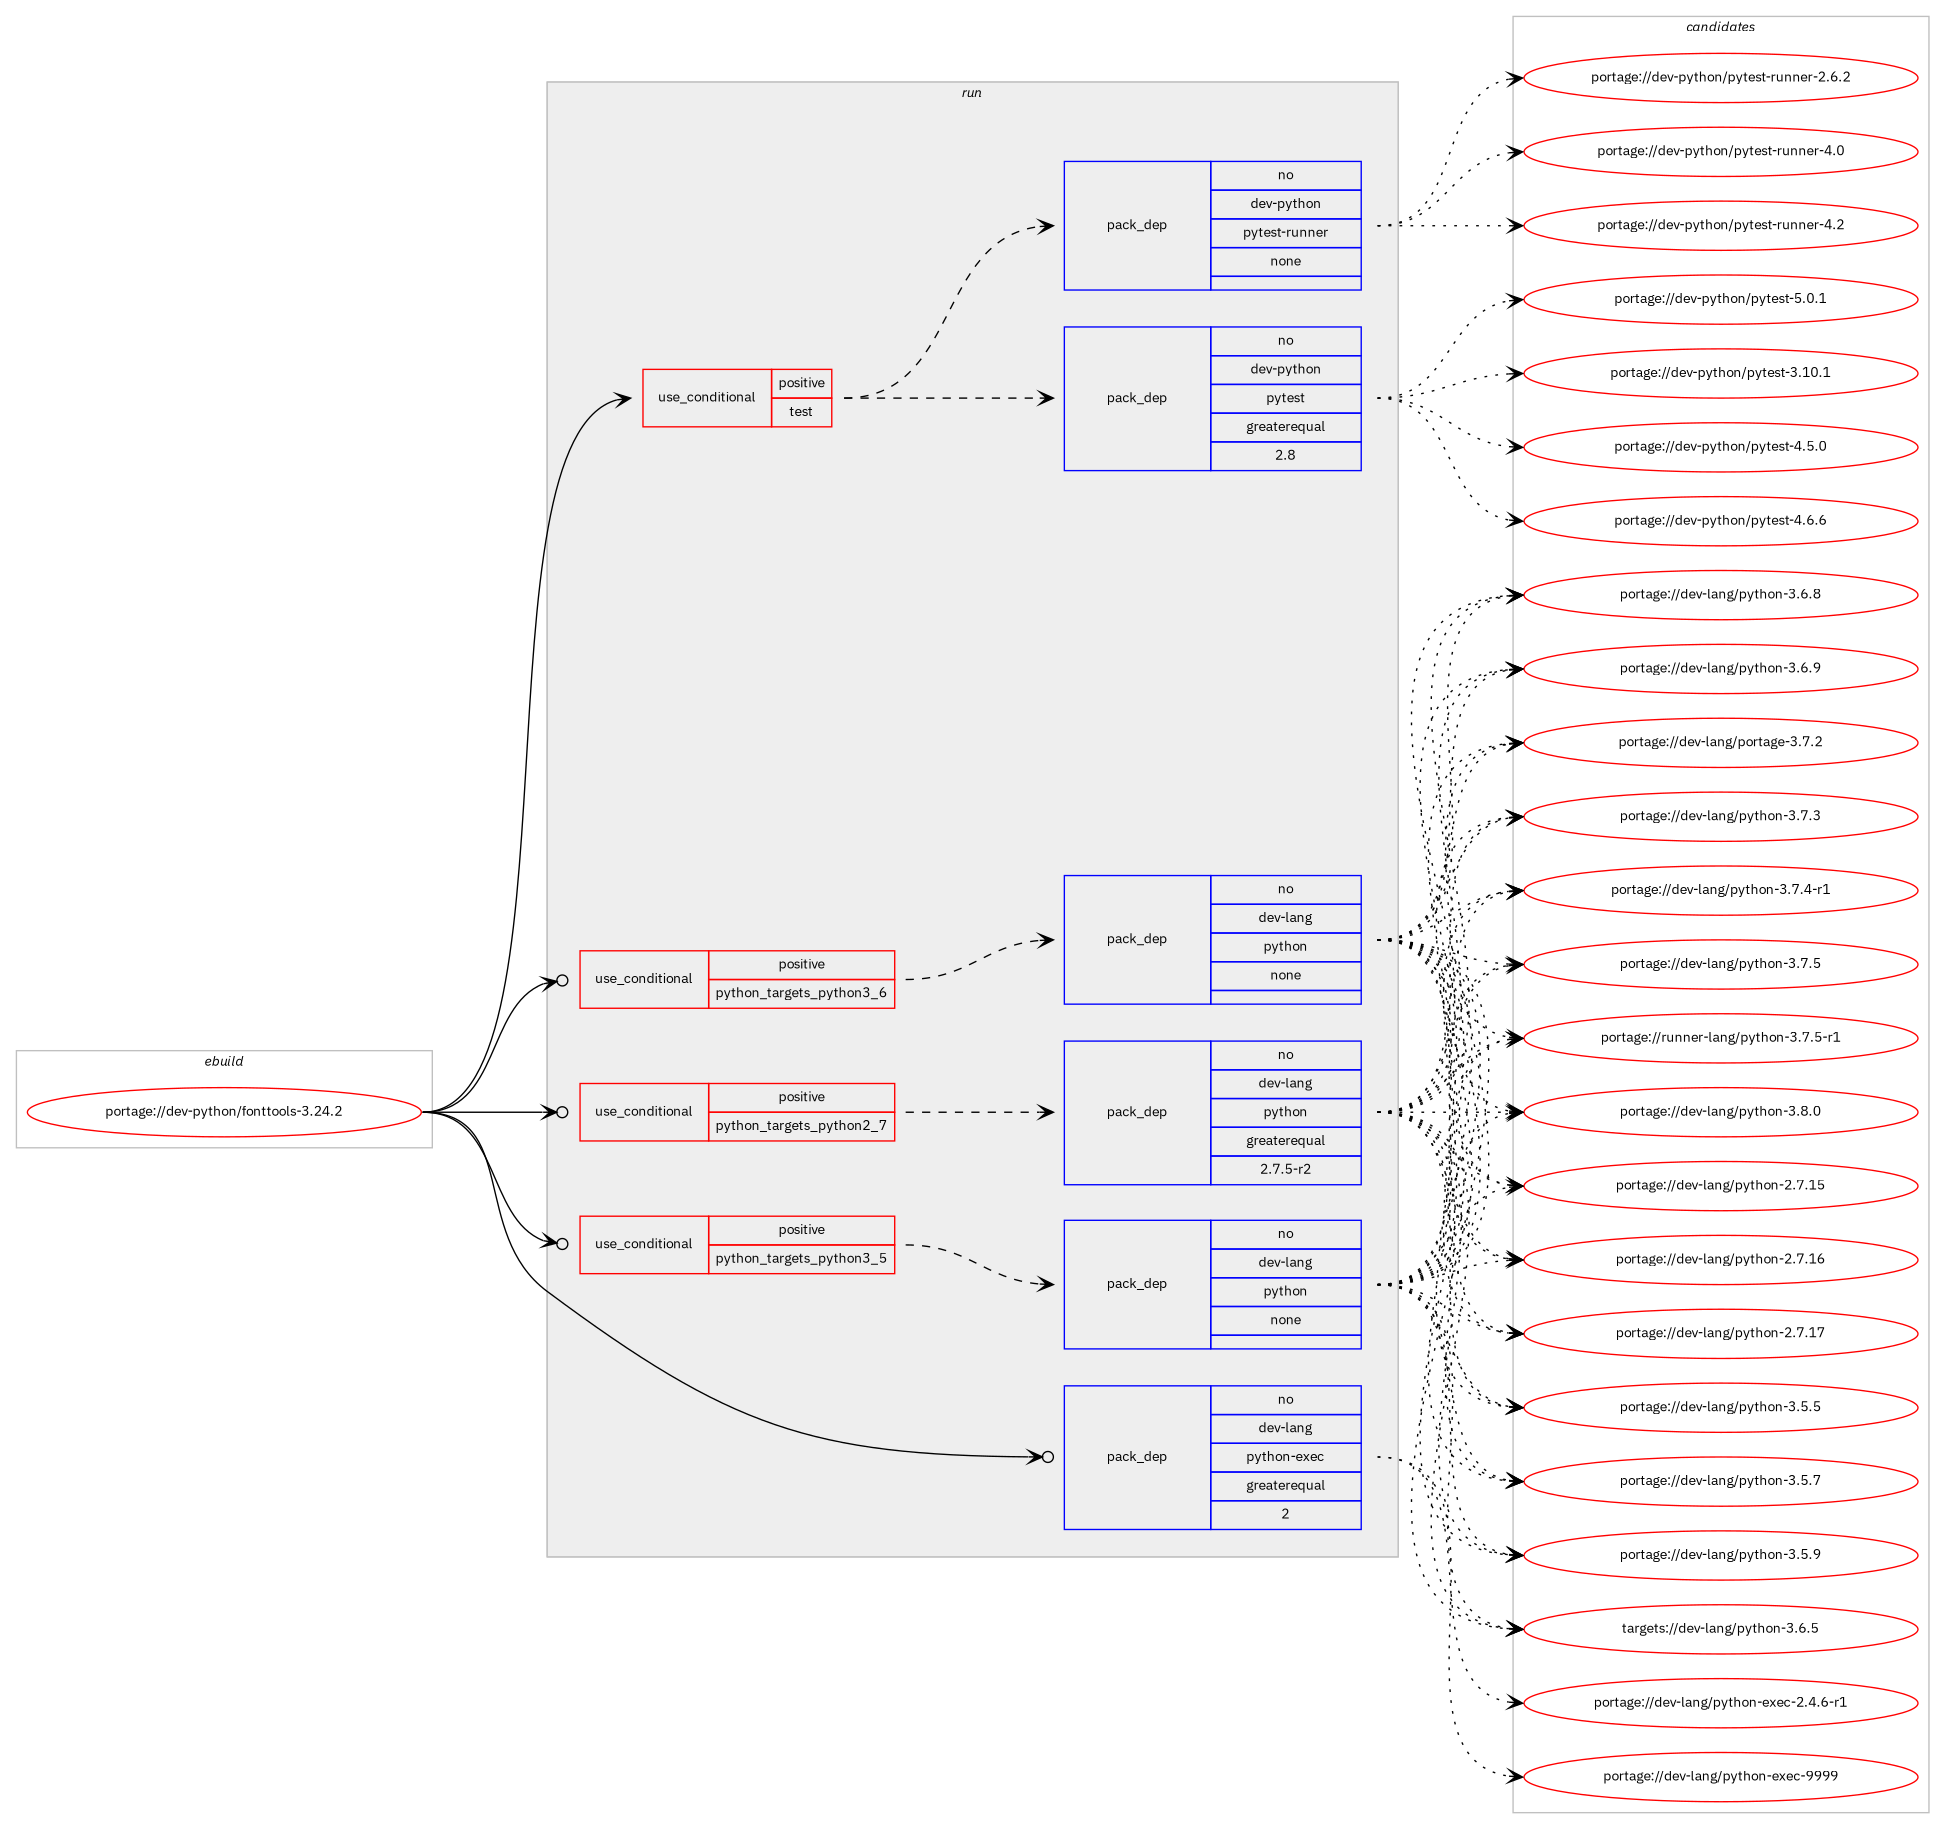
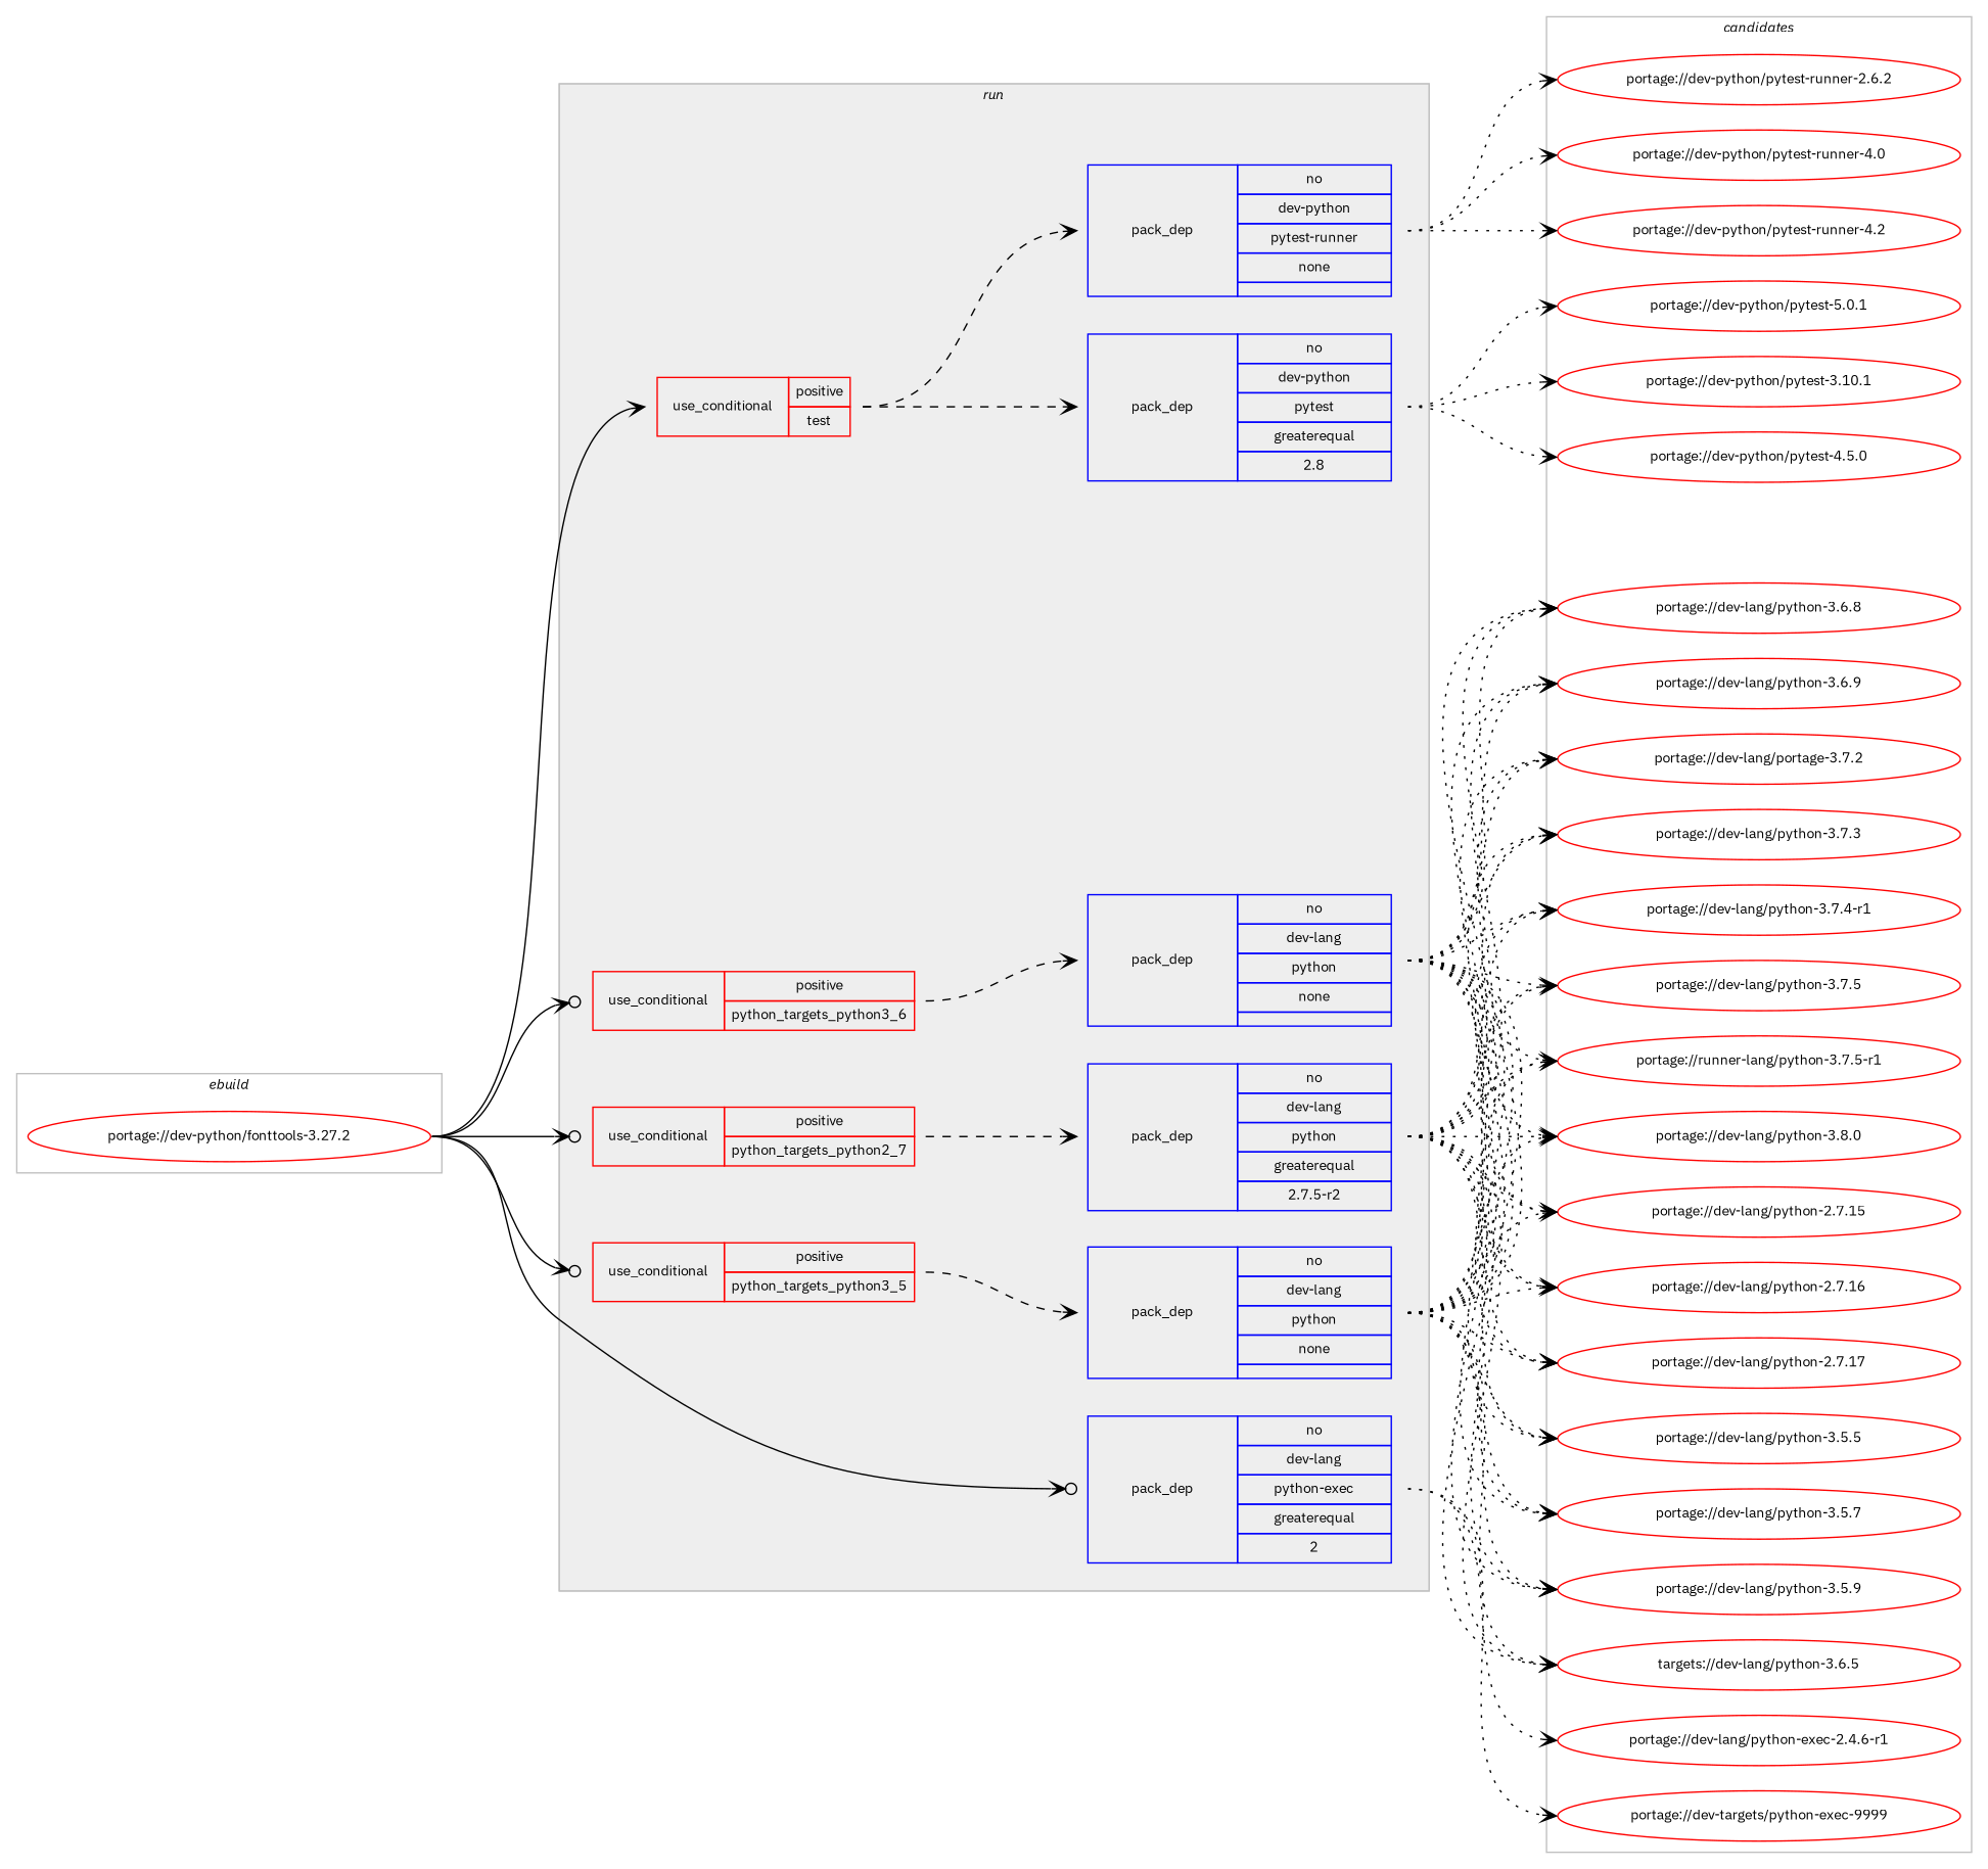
  digraph {
    compound=true
    concentrate=true
    fontname="IBM Plex Sans"
    fontsize=10
    newrank=true
    rankdir=LR
    ranksep=1.5
    node [color=red fontname="IBM Plex Sans" fontsize=10]
    edge [arrowhead=vee fontname="IBM Plex Sans" headport=w style=dotted tailport=e weight=100]
-   n1 [label="portage://dev-python/fonttools-3.24.2" width=4]
+   n1 [label="portage://dev-python/fonttools-3.27.2" width=4]
    n2 [color=blue label=<<TABLE BORDER="0" CELLBORDER="1" CELLSPACING="0" CELLPADDING="4" WIDTH="220"><TR><TD ROWSPAN="6" CELLPADDING="30">pack_dep</TD></TR><TR><TD WIDTH="110">no</TD></TR><TR><TD>dev-python</TD></TR><TR><TD>pytest</TD></TR><TR><TD>greaterequal</TD></TR><TR><TD>2.8</TD></TR></TABLE>> shape=none]
    n3 [color=blue label=<<TABLE BORDER="0" CELLBORDER="1" CELLSPACING="0" CELLPADDING="4" WIDTH="220"><TR><TD ROWSPAN="6" CELLPADDING="30">pack_dep</TD></TR><TR><TD WIDTH="110">no</TD></TR><TR><TD>dev-python</TD></TR><TR><TD>pytest-runner</TD></TR><TR><TD>none</TD></TR><TR><TD></TD></TR></TABLE>> shape=none]
    n4 [label=<<TABLE BORDER="0" CELLBORDER="1" CELLSPACING="0" CELLPADDING="4"><TR><TD ROWSPAN="3" CELLPADDING="10">use_conditional</TD></TR><TR><TD>positive</TD></TR><TR><TD>test</TD></TR></TABLE>> shape=none]
    n5 [color=blue label=<<TABLE BORDER="0" CELLBORDER="1" CELLSPACING="0" CELLPADDING="4" WIDTH="220"><TR><TD ROWSPAN="6" CELLPADDING="30">pack_dep</TD></TR><TR><TD WIDTH="110">no</TD></TR><TR><TD>dev-lang</TD></TR><TR><TD>python-exec</TD></TR><TR><TD>greaterequal</TD></TR><TR><TD>2</TD></TR></TABLE>> shape=none]
    n6 [color=blue label=<<TABLE BORDER="0" CELLBORDER="1" CELLSPACING="0" CELLPADDING="4" WIDTH="220"><TR><TD ROWSPAN="6" CELLPADDING="30">pack_dep</TD></TR><TR><TD WIDTH="110">no</TD></TR><TR><TD>dev-lang</TD></TR><TR><TD>python</TD></TR><TR><TD>greaterequal</TD></TR><TR><TD>2.7.5-r2</TD></TR></TABLE>> shape=none]
    n7 [label=<<TABLE BORDER="0" CELLBORDER="1" CELLSPACING="0" CELLPADDING="4"><TR><TD ROWSPAN="3" CELLPADDING="10">use_conditional</TD></TR><TR><TD>positive</TD></TR><TR><TD>python_targets_python2_7</TD></TR></TABLE>> shape=none]
    n8 [color=blue label=<<TABLE BORDER="0" CELLBORDER="1" CELLSPACING="0" CELLPADDING="4" WIDTH="220"><TR><TD ROWSPAN="6" CELLPADDING="30">pack_dep</TD></TR><TR><TD WIDTH="110">no</TD></TR><TR><TD>dev-lang</TD></TR><TR><TD>python</TD></TR><TR><TD>none</TD></TR><TR><TD></TD></TR></TABLE>> shape=none]
    n9 [label=<<TABLE BORDER="0" CELLBORDER="1" CELLSPACING="0" CELLPADDING="4"><TR><TD ROWSPAN="3" CELLPADDING="10">use_conditional</TD></TR><TR><TD>positive</TD></TR><TR><TD>python_targets_python3_5</TD></TR></TABLE>> shape=none]
    n10 [color=blue label=<<TABLE BORDER="0" CELLBORDER="1" CELLSPACING="0" CELLPADDING="4" WIDTH="220"><TR><TD ROWSPAN="6" CELLPADDING="30">pack_dep</TD></TR><TR><TD WIDTH="110">no</TD></TR><TR><TD>dev-lang</TD></TR><TR><TD>python</TD></TR><TR><TD>none</TD></TR><TR><TD></TD></TR></TABLE>> shape=none]
    n11 [label=<<TABLE BORDER="0" CELLBORDER="1" CELLSPACING="0" CELLPADDING="4"><TR><TD ROWSPAN="3" CELLPADDING="10">use_conditional</TD></TR><TR><TD>positive</TD></TR><TR><TD>python_targets_python3_6</TD></TR></TABLE>> shape=none]
    n12 [label="portage://dev-python/pytest-3.10.1" width=4]
    n13 [label="portage://dev-python/pytest-4.5.0" width=4]
-   n14 [label="portage://dev-python/pytest-4.6.6" width=4]
    n15 [label="portage://dev-python/pytest-5.0.1" width=4]
    n16 [label="portage://dev-python/pytest-runner-2.6.2" width=4]
    n17 [label="portage://dev-python/pytest-runner-4.0" width=4]
    n18 [label="portage://dev-python/pytest-runner-4.2" width=4]
    n19 [label="portage://dev-lang/python-2.7.15" width=4]
    n20 [label="portage://dev-lang/python-2.7.16" width=4]
    n21 [label="portage://dev-lang/python-2.7.17" width=4]
    n22 [label="portage://dev-lang/python-3.5.5" width=4]
    n23 [label="portage://dev-lang/python-3.5.7" width=4]
    n24 [label="portage://dev-lang/python-3.5.9" width=4]
    n25 [label="targets://dev-lang/python-3.6.5" width=4]
    n26 [label="portage://dev-lang/python-3.6.8" width=4]
    n27 [label="portage://dev-lang/python-3.6.9" width=4]
    n28 [label="portage://dev-lang/portage-3.7.2" width=4]
    n29 [label="portage://dev-lang/python-3.7.3" width=4]
    n30 [label="portage://dev-lang/python-3.7.4-r1" width=4]
    n31 [label="portage://dev-lang/python-3.7.5" width=4]
    n32 [label="portage://runner-lang/python-3.7.5-r1" width=4]
    n33 [label="portage://dev-lang/python-3.8.0" width=4]
    n34 [label="portage://dev-lang/python-exec-2.4.6-r1" width=4]
-   n35 [label="portage://dev-lang/python-exec-9999" width=4]
+   n35 [label="portage://dev-targets/python-exec-9999" width=4]
    subgraph cluster_1 {
      color=gray
      label=<<i>ebuild</i>>
      rank=same
      n1
    }
    subgraph cluster_2 {
      color=gray
      label=<<i>dependencies</i>>
      subgraph cluster_3 {
        color=gray
        fillcolor="#eeeeee"
        label=<<i>compile</i>>
        style=filled
        subgraph sub_4 {
          color=gray
          fillcolor="#eeeeee"
          label=<<i>compile</i>>
          style=filled
          n4
          subgraph sub_5 {
            color=gray
            fillcolor="#eeeeee"
            label=<<i>compile</i>>
            style=filled
            n2
          }
          subgraph sub_6 {
            color=gray
            fillcolor="#eeeeee"
            label=<<i>compile</i>>
            style=filled
            n3
          }
        }
      }
      subgraph cluster_7 {
        color=gray
        fillcolor="#eeeeee"
        label=<<i>compile and run</i>>
        style=filled
        subgraph sub_8 {
          color=gray
          fillcolor="#eeeeee"
          label=<<i>compile and run</i>>
          style=filled
          n5
        }
        subgraph sub_9 {
          color=gray
          fillcolor="#eeeeee"
          label=<<i>compile and run</i>>
          style=filled
          n7
          subgraph sub_10 {
            color=gray
            fillcolor="#eeeeee"
            label=<<i>compile and run</i>>
            style=filled
            n6
          }
        }
        subgraph sub_11 {
          color=gray
          fillcolor="#eeeeee"
          label=<<i>compile and run</i>>
          style=filled
          n9
          subgraph sub_12 {
            color=gray
            fillcolor="#eeeeee"
            label=<<i>compile and run</i>>
            style=filled
            n8
          }
        }
        subgraph sub_13 {
          color=gray
          fillcolor="#eeeeee"
          label=<<i>compile and run</i>>
          style=filled
          n11
          subgraph sub_14 {
            color=gray
            fillcolor="#eeeeee"
            label=<<i>compile and run</i>>
            style=filled
            n10
          }
        }
      }
      subgraph cluster_15 {
        color=gray
        fillcolor="#eeeeee"
        label=<<i>run</i>>
        style=filled
      }
    }
    subgraph cluster_16 {
      color=gray
      label=<<i>candidates</i>>
      rank=same
      subgraph sub_17 {
        color=black
        label=<<i>candidates</i>>
        nodesep=1
        rank=same
        n12
        n13
-       n14
        n15
      }
      subgraph sub_18 {
        color=black
        label=<<i>candidates</i>>
        nodesep=1
        rank=same
        n16
        n17
        n18
      }
      subgraph sub_19 {
        color=black
        label=<<i>candidates</i>>
        nodesep=1
        rank=same
        n19
        n20
        n21
        n22
        n23
        n24
        n25
        n26
        n27
        n28
        n29
        n30
        n31
        n32
        n33
      }
      subgraph sub_20 {
        color=black
        label=<<i>candidates</i>>
        nodesep=1
        rank=same
        n19
        n20
        n21
        n22
        n23
        n24
        n25
        n26
        n27
        n28
        n29
        n30
        n31
        n32
        n33
      }
      subgraph sub_21 {
        color=black
        label=<<i>candidates</i>>
        nodesep=1
        rank=same
        n19
        n20
        n21
        n22
        n23
        n24
        n25
        n26
        n27
        n28
        n29
        n30
        n31
        n32
        n33
      }
      subgraph sub_22 {
        color=black
        label=<<i>candidates</i>>
        nodesep=1
        rank=same
        n34
        n35
      }
    }
    n1 -> n4 [style=solid weight=20]
    n1 -> n5 [arrowhead=odotvee style=solid weight=20]
    n1 -> n7 [arrowhead=odotvee style=solid weight=20]
    n1 -> n9 [arrowhead=odotvee style=solid weight=20]
    n1 -> n11 [arrowhead=odotvee style=solid weight=20]
    n2 -> n12
    n2 -> n13
-   n2 -> n14
    n2 -> n15
    n3 -> n16
    n3 -> n17
    n3 -> n18
    n4 -> n2 [style=dashed weight=20]
    n4 -> n3 [style=dashed weight=20]
    n5 -> n34
    n5 -> n35
    n6 -> n19
    n6 -> n20
    n6 -> n21
    n6 -> n22
    n6 -> n23
    n6 -> n24
    n6 -> n25
    n6 -> n26
    n6 -> n27
    n6 -> n28
    n6 -> n29
    n6 -> n30
    n6 -> n31
    n6 -> n32
    n6 -> n33
    n7 -> n6 [style=dashed weight=20]
    n8 -> n19
    n8 -> n20
    n8 -> n21
    n8 -> n22
    n8 -> n23
    n8 -> n24
    n8 -> n25
    n8 -> n26
    n8 -> n27
    n8 -> n28
    n8 -> n29
    n8 -> n30
    n8 -> n31
    n8 -> n32
    n8 -> n33
    n9 -> n8 [style=dashed weight=20]
    n10 -> n19
    n10 -> n20
    n10 -> n21
    n10 -> n22
    n10 -> n23
    n10 -> n24
    n10 -> n25
    n10 -> n26
    n10 -> n27
    n10 -> n28
    n10 -> n29
    n10 -> n30
    n10 -> n31
    n10 -> n32
    n10 -> n33
    n11 -> n10 [style=dashed weight=20]
  }
